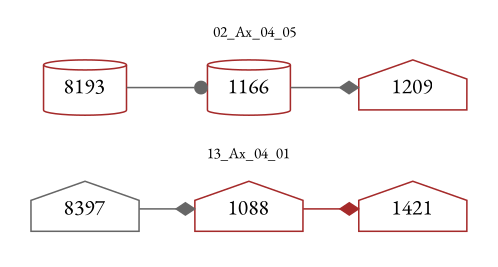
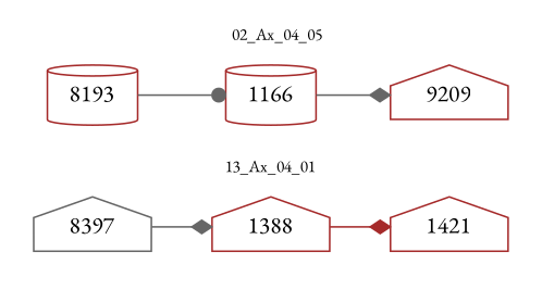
  digraph {
    fontname="EB Garamond"
    rankdir=LR
    node [color=brown fontname="EB Garamond" shape=house]
    edge [arrowhead=diamond color=gray40 fontname="EB Garamond"]
    n1 [color=gray40 label=8397]
-   n2 [label=1088]
+   n2 [label=1388]
    n3 [label=1421]
    n4 [label=8193 shape=cylinder]
    n5 [label=1166 shape=cylinder]
-   n6 [label=1209]
+   n6 [label=9209]
    subgraph cluster_1 {
      color=white
      fontsize=10
      label="13_Ax_04_01"
      n1
      n2
      n3
    }
    subgraph cluster_2 {
      color=white
      fontsize=10
      label="02_Ax_04_05"
      n4
      n5
      n6
    }
    n1 -> n2
    n2 -> n3 [color=brown]
    n4 -> n5 [arrowhead=dot]
    n5 -> n6
  }
